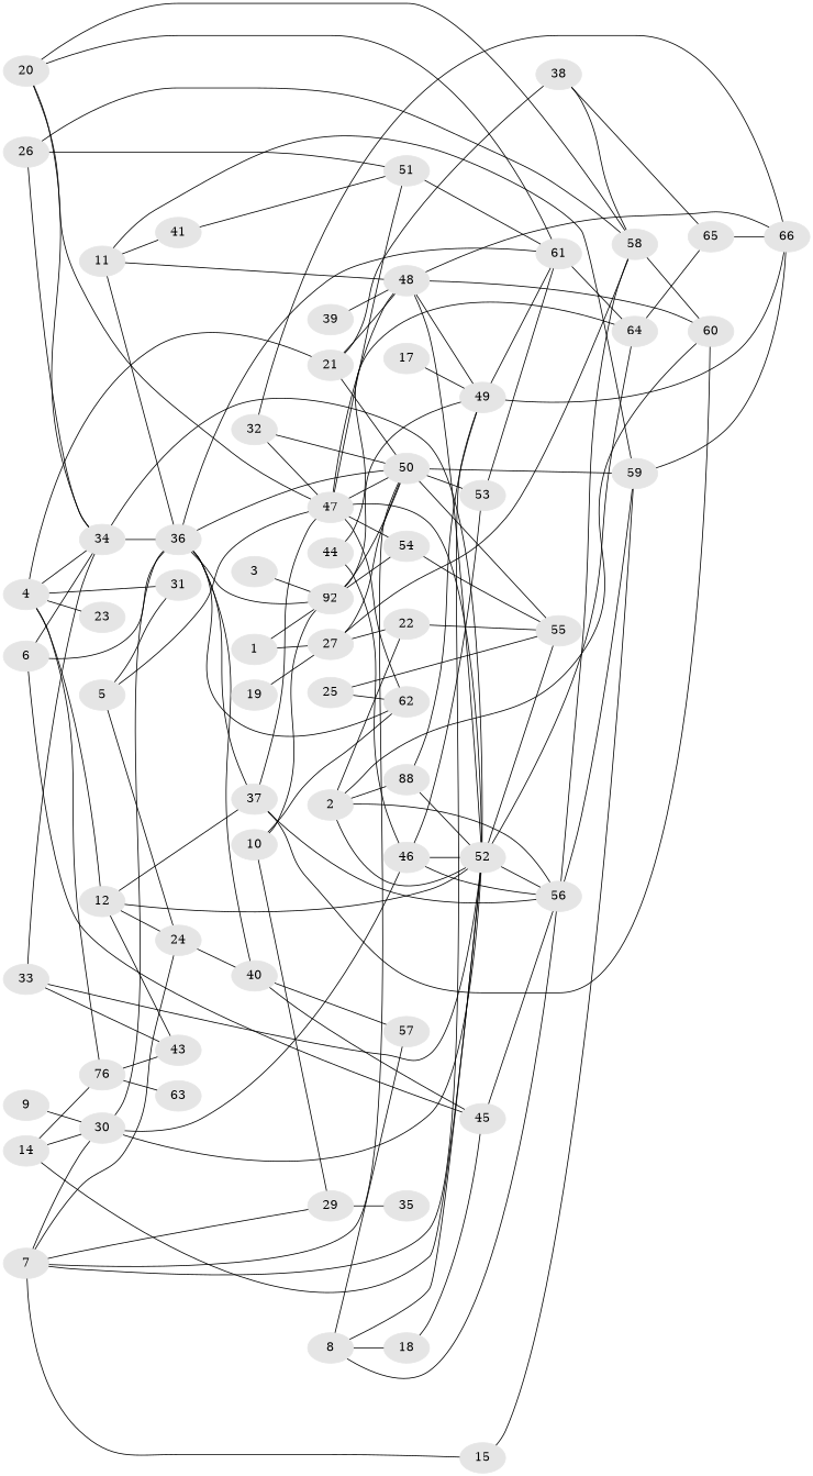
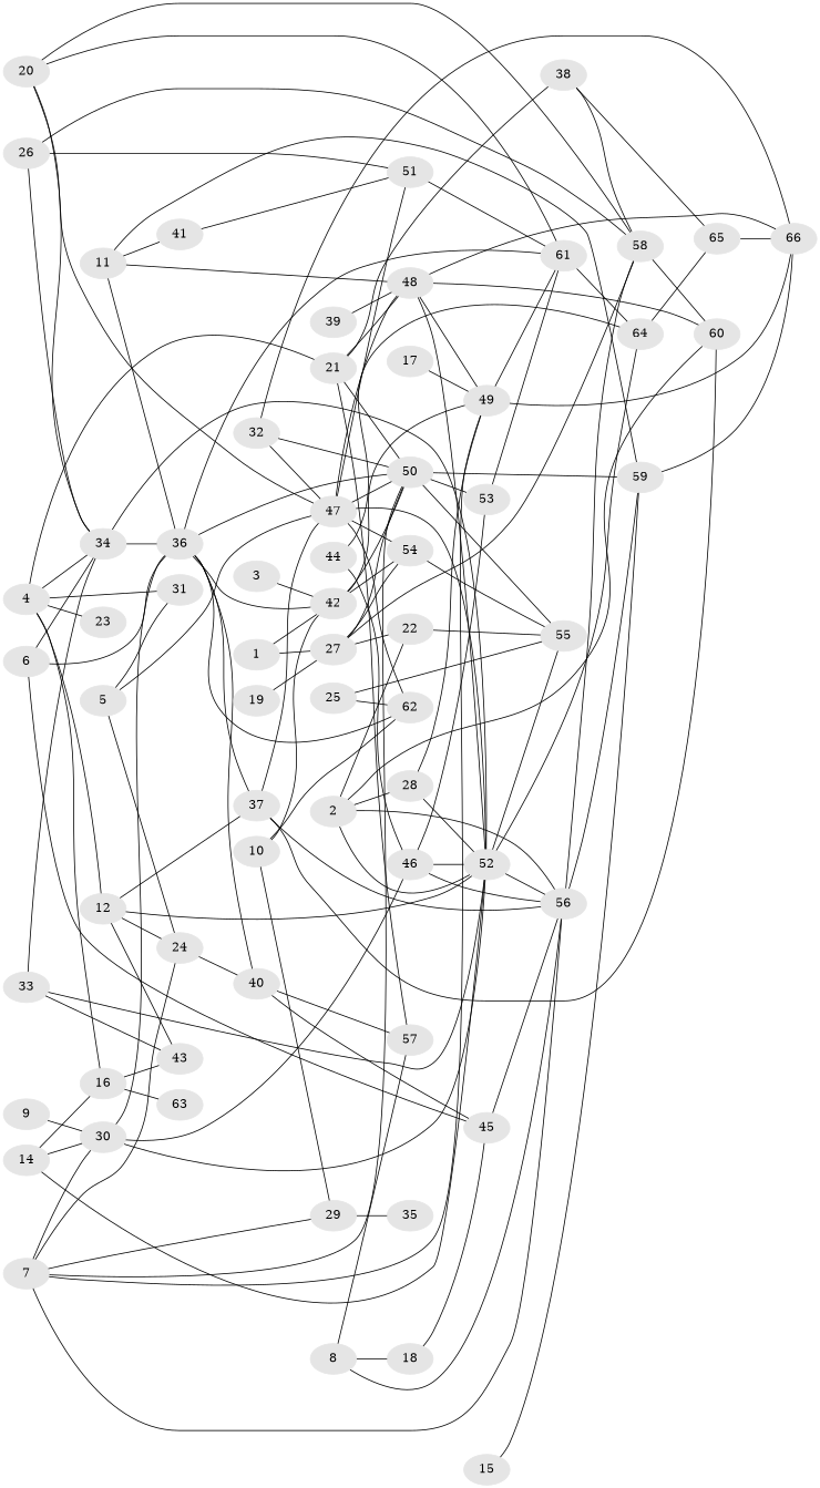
  graph {
    rankdir=LR
    node [color=gray90 style=filled]
    edge [weight=1.0]
    1
    27
-   42 [label=92]
+   42
    22
    50
    58
    54
    49
    2
-   28 [label=88]
+   28
    52
    56
    60
    55
    64
    59
    3
    4
    12
-   16 [label=76]
+   16
    21
    23
    31
    34
    24
    37
    43
    63
    57
    48
    38
    36
    5
    47
    40
    62
    51
    6
    45
    61
    7
    29
    30
    35
    46
    66
    53
    8
    18
    9
    10
    11
    41
    14
    15
    17
    19
    20
    65
    25
    26
    32
    33
    39
    44
    1 -- 27
    1 -- 42
    27 -- 22
    27 -- 50
    27 -- 58
+   27 -- 54
    42 -- 50
    42 -- 54
    42 -- 49
    22 -- 55
    50 -- 55
    50 -- 59
    50 -- 53
    58 -- 60
    54 -- 55
    49 -- 61
    49 -- 66
    2 -- 22
    2 -- 28
    2 -- 52
    2 -- 56
    2 -- 60
    28 -- 49
    28 -- 52
    52 -- 56
    52 -- 55
    52 -- 64
    56 -- 58
    56 -- 59
    64 -- 65
    59 -- 66
    3 -- 42
    4 -- 12
    4 -- 16
    4 -- 21
    4 -- 23
    4 -- 31
    4 -- 34
    12 -- 52
    12 -- 24
    12 -- 37
    12 -- 43
    16 -- 43
    16 -- 63
    21 -- 50
+   21 -- 57
    21 -- 48
    21 -- 38
    34 -- 52
    34 -- 36
    24 -- 40
    37 -- 56
    37 -- 60
    37 -- 47
    48 -- 49
    48 -- 52
    48 -- 60
    48 -- 66
    38 -- 58
    38 -- 65
    36 -- 42
    36 -- 50
    36 -- 37
    36 -- 40
    36 -- 62
    36 -- 61
    5 -- 31
    5 -- 24
    5 -- 47
    47 -- 50
    47 -- 54
    47 -- 52
    47 -- 48
    47 -- 62
    47 -- 51
    40 -- 57
    40 -- 45
    51 -- 61
    6 -- 34
    6 -- 36
    6 -- 45
    45 -- 56
    61 -- 64
    7 -- 50
    7 -- 49
-   7 -- 15
+   7 -- 56
    7 -- 24
    7 -- 29
    7 -- 30
    29 -- 35
    30 -- 52
    30 -- 36
    30 -- 46
    46 -- 52
    46 -- 56
    46 -- 53
    53 -- 61
-   8 -- 52
    8 -- 56
    8 -- 57
    8 -- 18
    18 -- 45
    9 -- 30
    10 -- 42
    10 -- 62
    10 -- 29
    11 -- 59
    11 -- 48
    11 -- 36
    11 -- 41
    41 -- 51
    14 -- 52
    14 -- 16
    14 -- 30
    15 -- 59
    17 -- 49
    19 -- 27
    20 -- 58
    20 -- 34
    20 -- 47
    20 -- 61
    65 -- 66
    25 -- 55
    25 -- 62
    26 -- 58
    26 -- 34
    26 -- 51
    32 -- 50
    32 -- 47
    32 -- 66
    33 -- 52
    33 -- 34
    33 -- 43
    39 -- 48
    44 -- 64
    44 -- 46
  }
